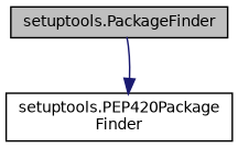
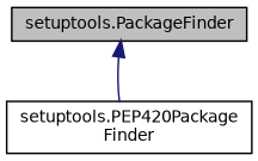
  digraph {
    node [color=black fontname=Helvetica fontsize=10 shape=record style=filled]
    n1 [fillcolor=grey75 fontcolor=black height=0.2 label="setuptools.PackageFinder" width=0.4]
    n2 [fillcolor=white height=0.2 label="setuptools.PEP420Package\lFinder" width=0.4]
-   n2 -> n1 [color=midnightblue dir=back fontname=Helvetica fontsize=10 labelfontname=Helvetica labelfontsize=10 style=solid]
+   n1 -> n2 [color=midnightblue dir=back fontname=Helvetica fontsize=10 labelfontname=Helvetica labelfontsize=10 style=solid]
  }
